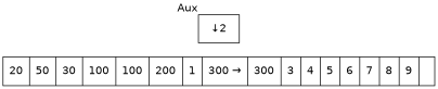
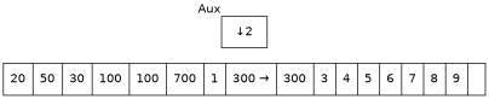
  digraph {
    rankdir=LR
    fontname="DejaVu Sans"
    node [shape=record fontname="DejaVu Sans"]
-   n1 [label="{ 20|50|30|100|100|200|1|300 → |300|3|4|5|6|7|8|9|}"]
+   n1 [label="{ 20|50|30|100|100|700|1|300 → |300|3|4|5|6|7|8|9|}"]
    n2 [label=" { ↓ 2}" xlabel=Aux]
  }
